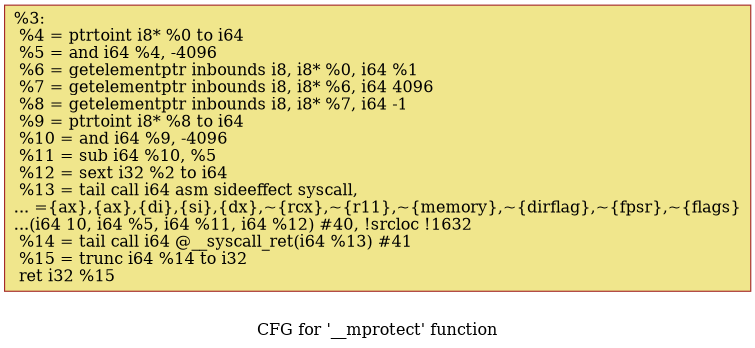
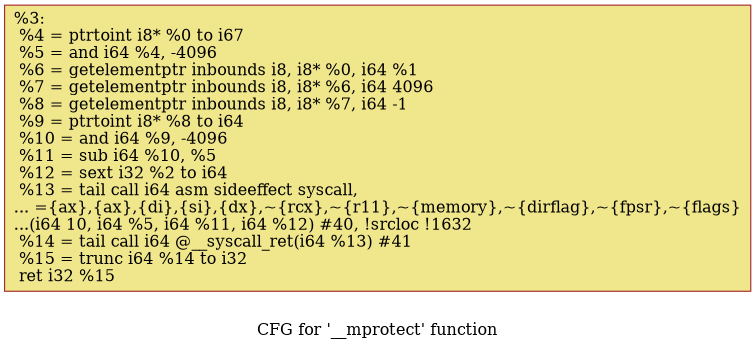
  digraph {
    label="CFG for '__mprotect' function"
-   n1 [label="{%3:\l  %4 = ptrtoint i8* %0 to i64\l  %5 = and i64 %4, -4096\l  %6 = getelementptr inbounds i8, i8* %0, i64 %1\l  %7 = getelementptr inbounds i8, i8* %6, i64 4096\l  %8 = getelementptr inbounds i8, i8* %7, i64 -1\l  %9 = ptrtoint i8* %8 to i64\l  %10 = and i64 %9, -4096\l  %11 = sub i64 %10, %5\l  %12 = sext i32 %2 to i64\l  %13 = tail call i64 asm sideeffect syscall,\l... =\{ax\},\{ax\},\{di\},\{si\},\{dx\},~\{rcx\},~\{r11\},~\{memory\},~\{dirflag\},~\{fpsr\},~\{flags\}\l...(i64 10, i64 %5, i64 %11, i64 %12) #40, !srcloc !1632\l  %14 = tail call i64 @__syscall_ret(i64 %13) #41\l  %15 = trunc i64 %14 to i32\l  ret i32 %15\l}" shape=record style=filled fillcolor=khaki color=brown]
+   n1 [label="{%3:\l  %4 = ptrtoint i8* %0 to i67\l  %5 = and i64 %4, -4096\l  %6 = getelementptr inbounds i8, i8* %0, i64 %1\l  %7 = getelementptr inbounds i8, i8* %6, i64 4096\l  %8 = getelementptr inbounds i8, i8* %7, i64 -1\l  %9 = ptrtoint i8* %8 to i64\l  %10 = and i64 %9, -4096\l  %11 = sub i64 %10, %5\l  %12 = sext i32 %2 to i64\l  %13 = tail call i64 asm sideeffect syscall,\l... =\{ax\},\{ax\},\{di\},\{si\},\{dx\},~\{rcx\},~\{r11\},~\{memory\},~\{dirflag\},~\{fpsr\},~\{flags\}\l...(i64 10, i64 %5, i64 %11, i64 %12) #40, !srcloc !1632\l  %14 = tail call i64 @__syscall_ret(i64 %13) #41\l  %15 = trunc i64 %14 to i32\l  ret i32 %15\l}" shape=record style=filled fillcolor=khaki color=brown]
  }
